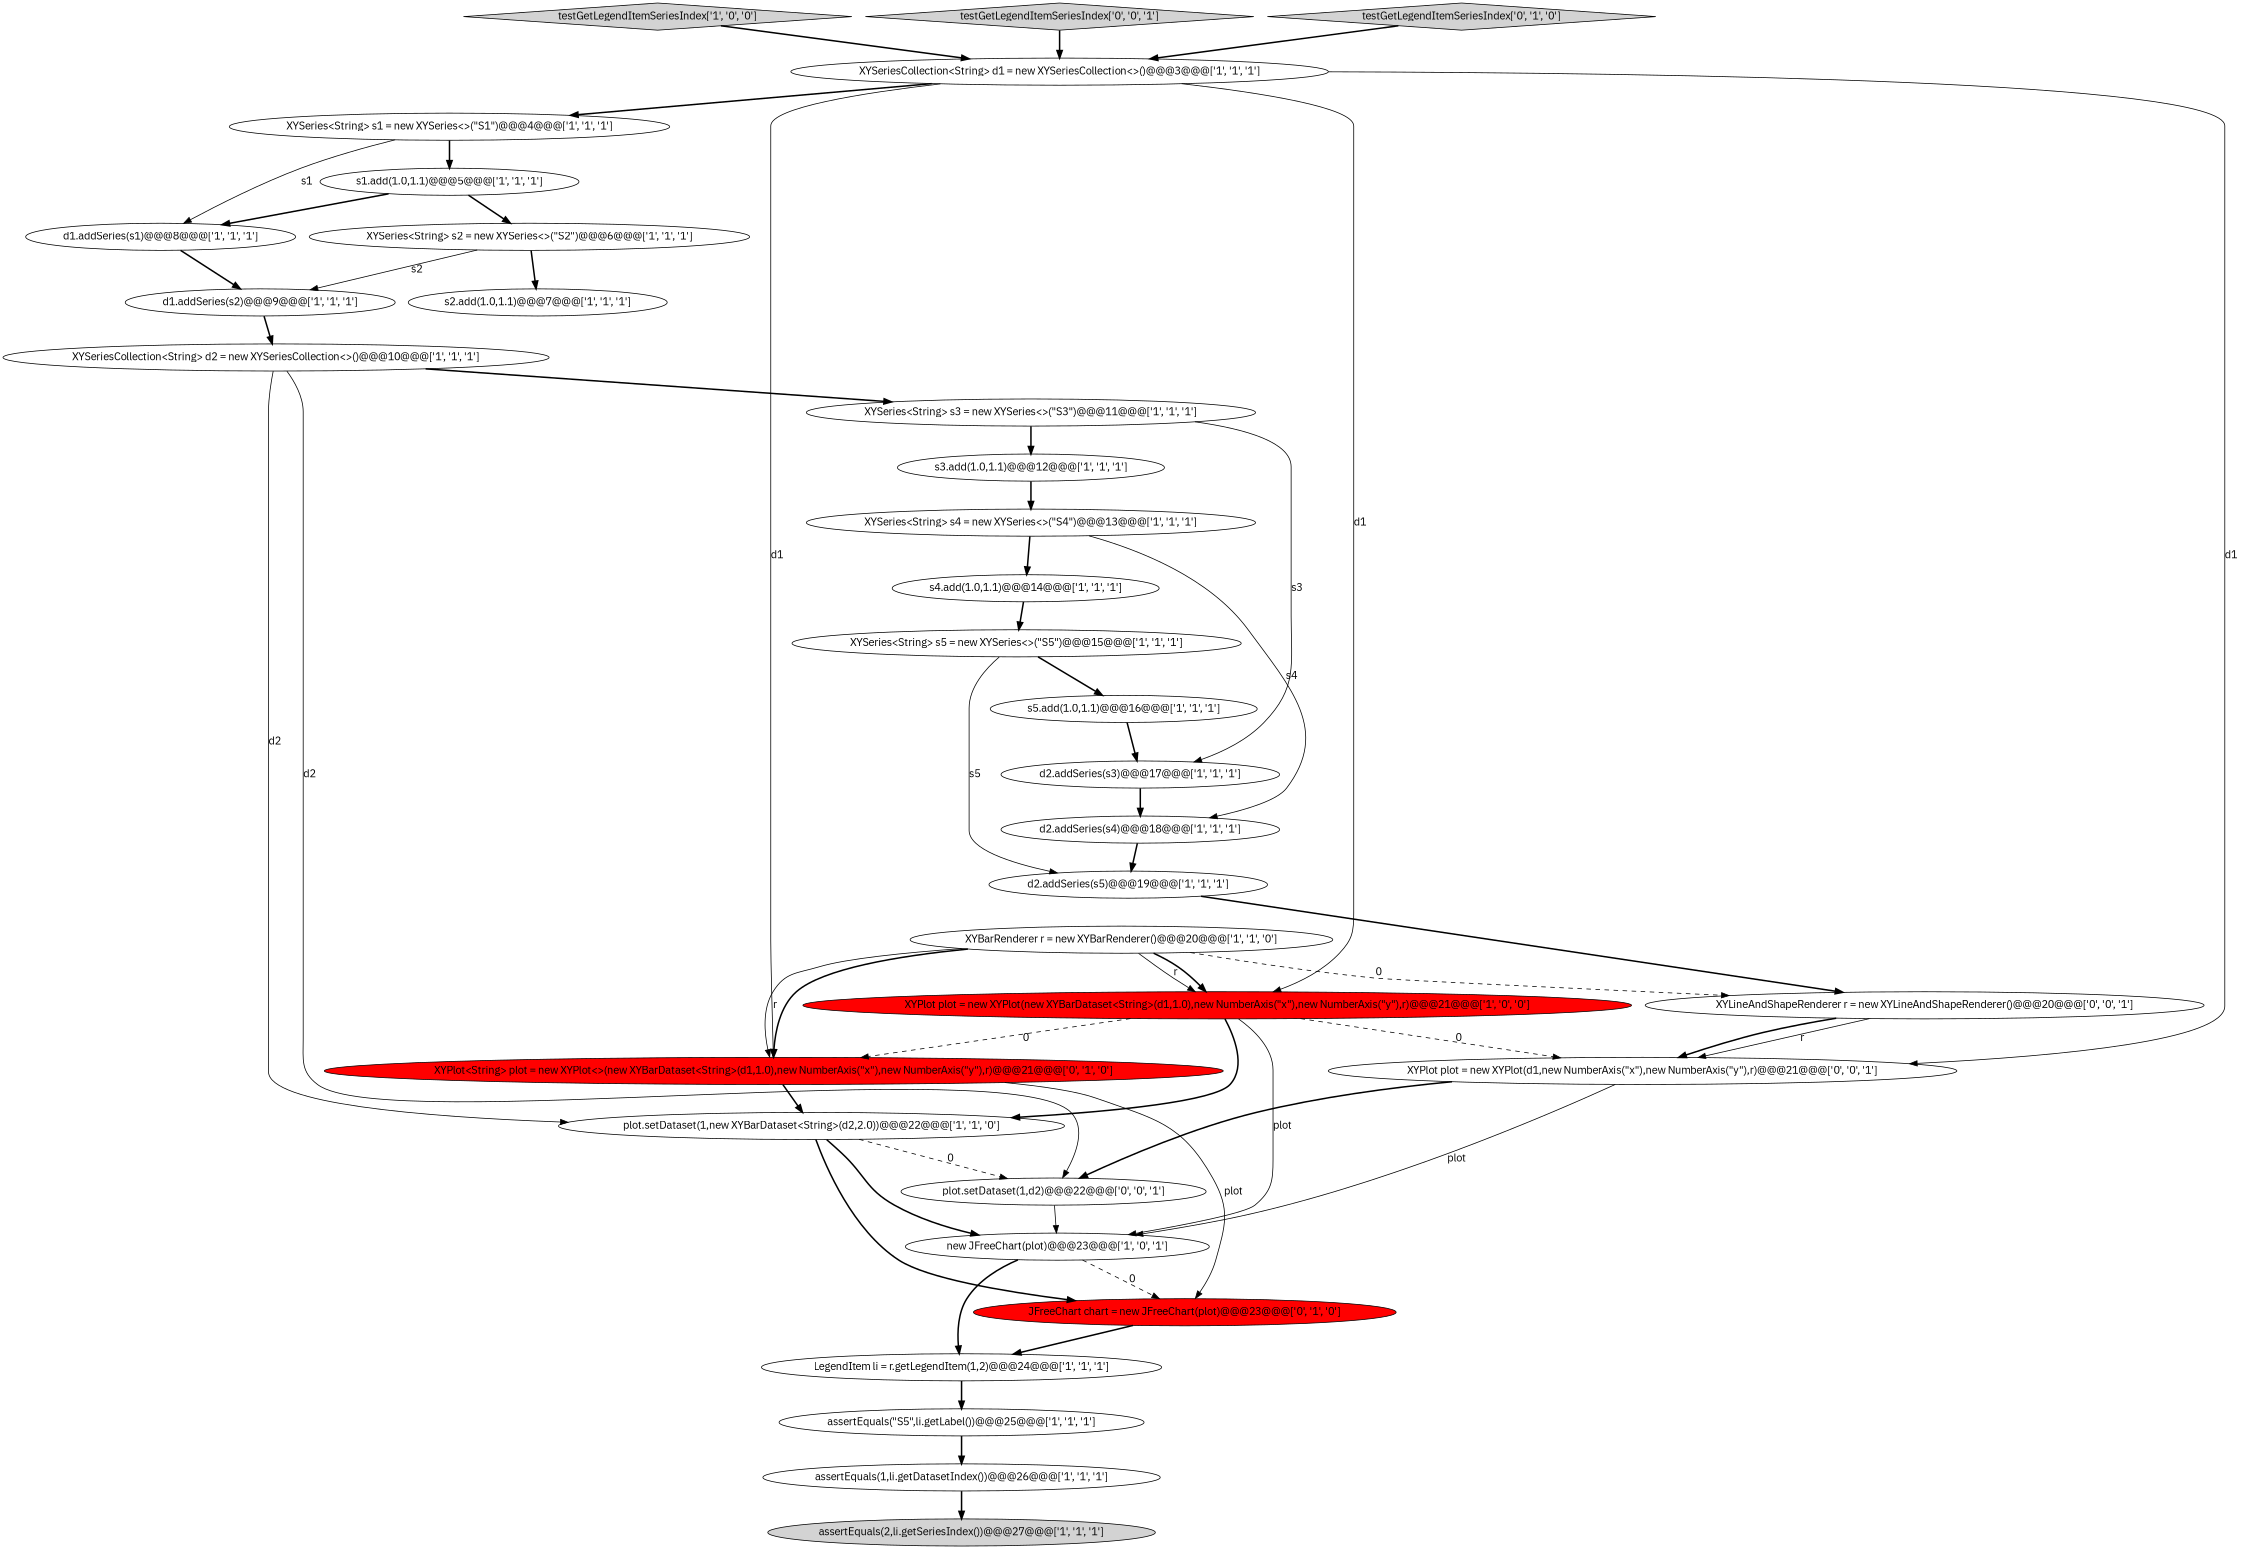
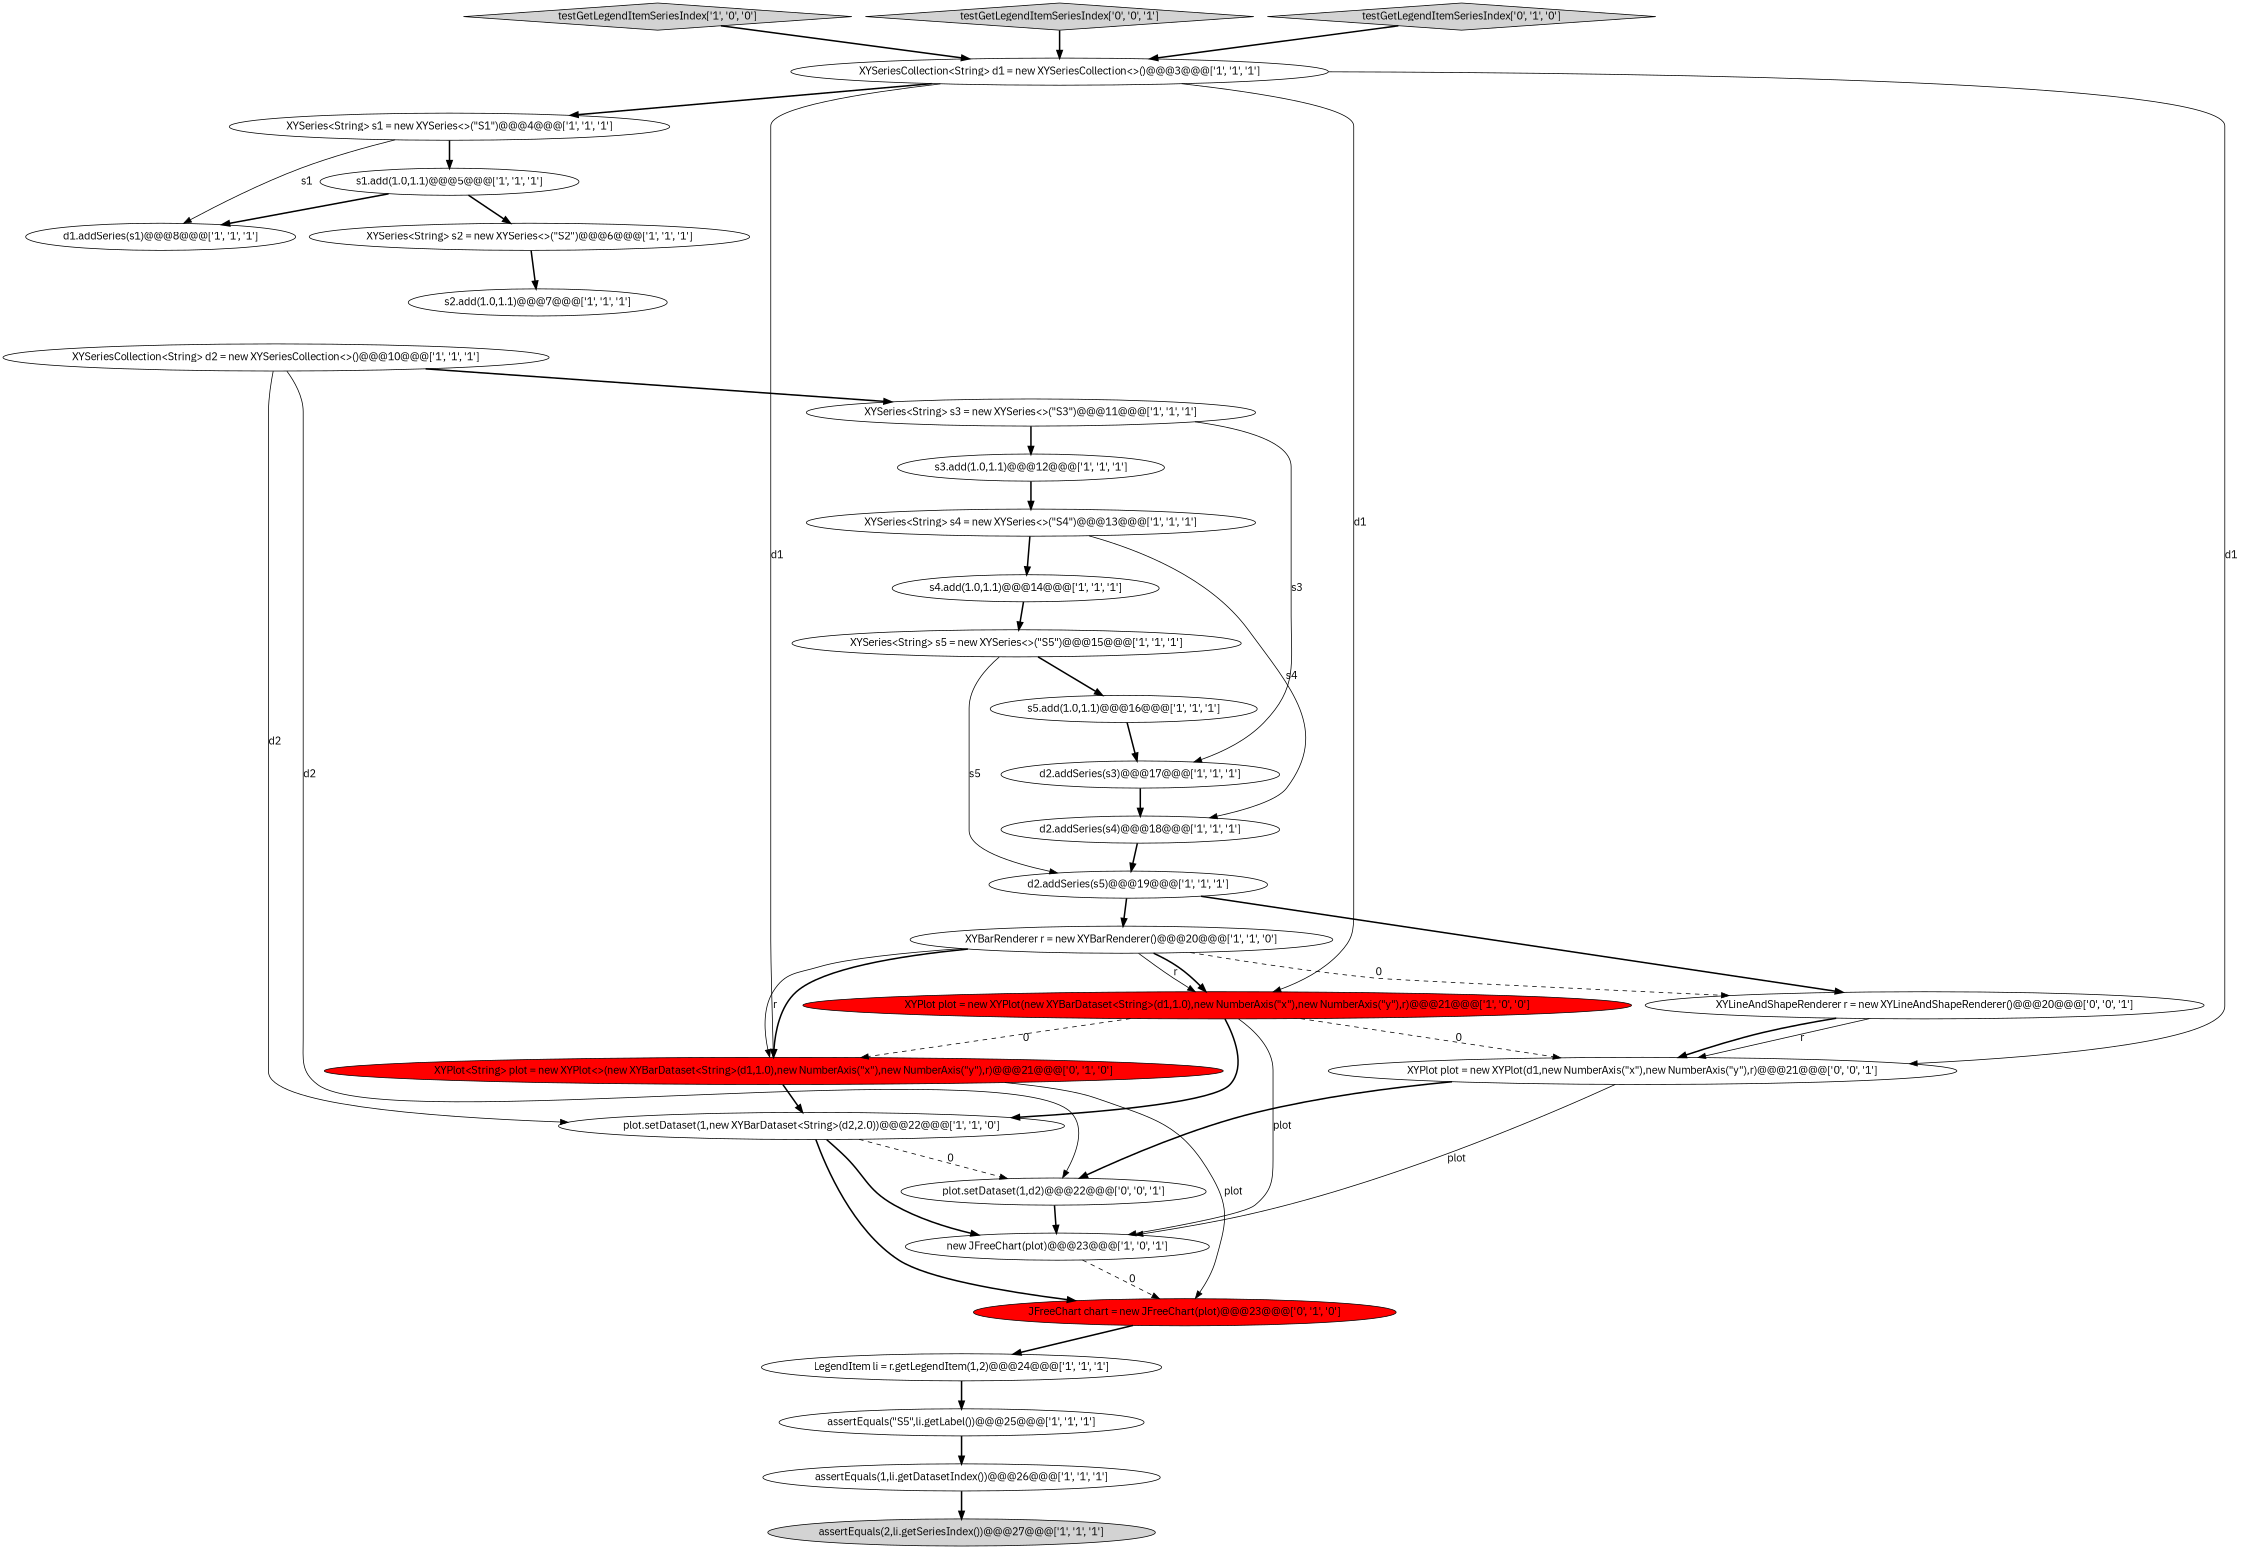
  digraph {
    fontname="IBM Plex Sans"
    node [fillcolor=white fontname="IBM Plex Sans" shape=ellipse style=filled]
    edge [fontname="IBM Plex Sans" style=bold]
    n1 [label="XYLineAndShapeRenderer r = new XYLineAndShapeRenderer()@@@20@@@['0', '0', '1']"]
    n2 [label="XYPlot plot = new XYPlot(d1,new NumberAxis(\"x\"),new NumberAxis(\"y\"),r)@@@21@@@['0', '0', '1']"]
    n3 [label="new JFreeChart(plot)@@@23@@@['1', '0', '1']"]
    n4 [label="plot.setDataset(1,d2)@@@22@@@['0', '0', '1']"]
    n5 [fillcolor=red label="XYPlot<String> plot = new XYPlot<>(new XYBarDataset<String>(d1,1.0),new NumberAxis(\"x\"),new NumberAxis(\"y\"),r)@@@21@@@['0', '1', '0']"]
    n6 [label="plot.setDataset(1,new XYBarDataset<String>(d2,2.0))@@@22@@@['1', '1', '0']"]
    n7 [fillcolor=red label="JFreeChart chart = new JFreeChart(plot)@@@23@@@['0', '1', '0']"]
    n8 [label="LegendItem li = r.getLegendItem(1,2)@@@24@@@['1', '1', '1']"]
    n9 [label="s4.add(1.0,1.1)@@@14@@@['1', '1', '1']"]
    n10 [label="XYSeries<String> s5 = new XYSeries<>(\"S5\")@@@15@@@['1', '1', '1']"]
    n11 [label="d2.addSeries(s5)@@@19@@@['1', '1', '1']"]
    n12 [label="s5.add(1.0,1.1)@@@16@@@['1', '1', '1']"]
    n13 [label="assertEquals(\"S5\",li.getLabel())@@@25@@@['1', '1', '1']"]
    n14 [label="assertEquals(1,li.getDatasetIndex())@@@26@@@['1', '1', '1']"]
    n15 [label="XYBarRenderer r = new XYBarRenderer()@@@20@@@['1', '1', '0']"]
    n16 [label="d2.addSeries(s3)@@@17@@@['1', '1', '1']"]
    n17 [label="s3.add(1.0,1.1)@@@12@@@['1', '1', '1']"]
    n18 [label="XYSeries<String> s4 = new XYSeries<>(\"S4\")@@@13@@@['1', '1', '1']"]
    n19 [label="d2.addSeries(s4)@@@18@@@['1', '1', '1']"]
-   n20 [label="d1.addSeries(s2)@@@9@@@['1', '1', '1']"]
    n21 [label="XYSeriesCollection<String> d2 = new XYSeriesCollection<>()@@@10@@@['1', '1', '1']"]
    n22 [label="XYSeries<String> s3 = new XYSeries<>(\"S3\")@@@11@@@['1', '1', '1']"]
    n23 [fillcolor=lightgray label="assertEquals(2,li.getSeriesIndex())@@@27@@@['1', '1', '1']"]
    n24 [label="XYSeries<String> s1 = new XYSeries<>(\"S1\")@@@4@@@['1', '1', '1']"]
    n25 [label="d1.addSeries(s1)@@@8@@@['1', '1', '1']"]
    n26 [label="s1.add(1.0,1.1)@@@5@@@['1', '1', '1']"]
    n27 [label="XYSeries<String> s2 = new XYSeries<>(\"S2\")@@@6@@@['1', '1', '1']"]
    n28 [fillcolor=lightgray label="testGetLegendItemSeriesIndex['1', '0', '0']" shape=diamond]
    n29 [label="XYSeriesCollection<String> d1 = new XYSeriesCollection<>()@@@3@@@['1', '1', '1']"]
    n30 [fillcolor=red label="XYPlot plot = new XYPlot(new XYBarDataset<String>(d1,1.0),new NumberAxis(\"x\"),new NumberAxis(\"y\"),r)@@@21@@@['1', '0', '0']"]
    n31 [label="s2.add(1.0,1.1)@@@7@@@['1', '1', '1']"]
    n32 [fillcolor=lightgray label="testGetLegendItemSeriesIndex['0', '0', '1']" shape=diamond]
    n33 [fillcolor=lightgray label="testGetLegendItemSeriesIndex['0', '1', '0']" shape=diamond]
    n1 -> n2 [label=r style=solid]
    n1 -> n2
    n2 -> n3 [label=plot style=solid]
    n2 -> n4
    n3 -> n7 [label=0 style=dashed]
-   n3 -> n8
-   n4 -> n3 [style=solid]
+   n4 -> n3
    n5 -> n6
    n5 -> n7 [label=plot style=solid]
    n6 -> n3
    n6 -> n4 [label=0 style=dashed]
    n6 -> n7
    n7 -> n8
    n8 -> n13
    n9 -> n10
    n10 -> n11 [label=s5 style=solid]
    n10 -> n12
    n11 -> n1
+   n11 -> n15
    n12 -> n16
    n13 -> n14
    n14 -> n23
    n15 -> n1 [label=0 style=dashed]
    n15 -> n5
    n15 -> n5 [label=r style=solid]
    n15 -> n30 [label=r style=solid]
    n15 -> n30
    n16 -> n19
    n17 -> n18
    n18 -> n9
    n18 -> n19 [label=s4 style=solid]
    n19 -> n11
-   n20 -> n21
    n21 -> n4 [label=d2 style=solid]
    n21 -> n6 [label=d2 style=solid]
    n21 -> n22
    n22 -> n16 [label=s3 style=solid]
    n22 -> n17
    n24 -> n25 [label=s1 style=solid]
    n24 -> n26
-   n25 -> n20
    n26 -> n25
    n26 -> n27
-   n27 -> n20 [label=s2 style=solid]
    n27 -> n31
    n28 -> n29
    n29 -> n2 [label=d1 style=solid]
    n29 -> n5 [label=d1 style=solid]
    n29 -> n24
    n29 -> n30 [label=d1 style=solid]
    n30 -> n2 [label=0 style=dashed]
    n30 -> n3 [label=plot style=solid]
    n30 -> n5 [label=0 style=dashed]
    n30 -> n6
    n32 -> n29
    n33 -> n29
  }
